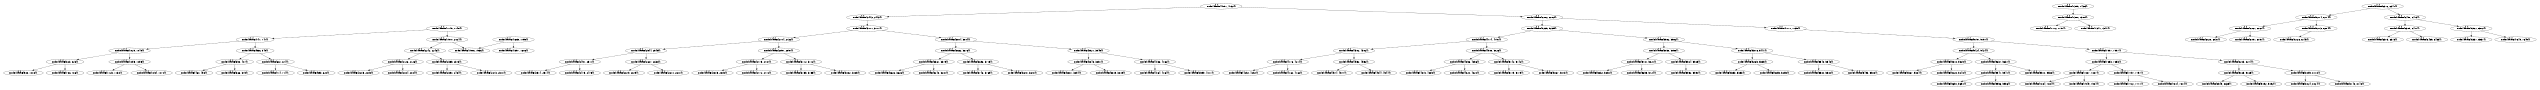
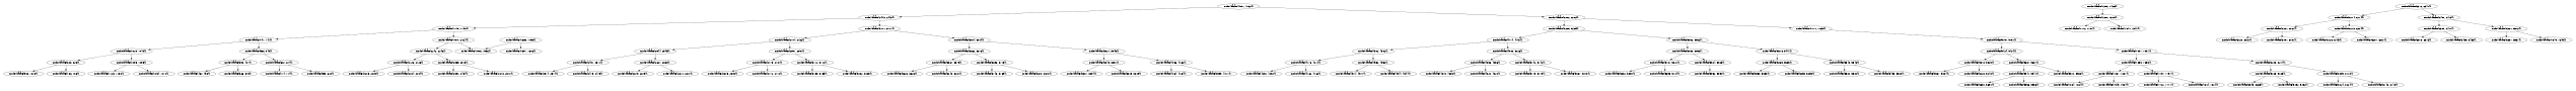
  digraph {
    n1 [label="Node{data=[4097, 4132]}"]
    n2 [label="Node{data=[2442, 2442]}"]
    n3 [label="Node{data=[6002, 6002]}"]
    n4 [label="Node{data=[1148, 1148]}"]
    n5 [label="Node{data=[3171, 3171]}"]
    n6 [label="Node{data=[5235, 5235]}"]
    n7 [label="Node{data=[7711, 7739]}"]
    n8 [label="Node{data=[747, 747]}"]
    n9 [label="Node{data=[1970, 2024]}"]
    n10 [label="Node{data=[2704, 2732]}"]
    n11 [label="Node{data=[3804, 3804]}"]
    n12 [label="Node{data=[536, 549]}"]
    n13 [label="Node{data=[1029, 1049]}"]
    n14 [label="Node{data=[2242, 2246]}"]
    n15 [label="Node{data=[1906, 1936]}"]
    n16 [label="Node{data=[398, 407]}"]
    n17 [label="Node{data=[661, 674]}"]
    n18 [label="Node{data=[823, 823]}"]
    n19 [label="Node{data=[1095, 1095]}"]
    n20 [label="Node{data=[366, 379]}"]
    n21 [label="Node{data=[460, 498]}"]
    n22 [label="Node{data=[593, 620]}"]
    n23 [label="Node{data=[714, 714]}"]
    n24 [label="Node{data=[786, 786]}"]
    n25 [label="Node{data=[988, 1008]}"]
    n26 [label="Node{data=[1054, 1070]}"]
    n27 [label="Node{data=[1123, 1138]}"]
    n28 [label="Node{data=[1399, 1436]}"]
    n29 [label="Node{data=[1300, 1300]}"]
    n30 [label="Node{data=[2126, 2126]}"]
    n31 [label="Node{data=[2355, 2373]}"]
    n32 [label="Node{data=[1172, 1191]}"]
    n33 [label="Node{data=[1341, 1341]}"]
    n34 [label="Node{data=[1665, 1795]}"]
    n35 [label="Node{data=[1597, 1606]}"]
    n36 [label="Node{data=[2084, 2084]}"]
    n37 [label="Node{data=[2205, 2205]}"]
    n38 [label="Node{data=[2273, 2310]}"]
    n39 [label="Node{data=[2390, 2434]}"]
    n40 [label="Node{data=[2544, 2545]}"]
    n41 [label="Node{data=[2897, 2897]}"]
    n42 [label="Node{data=[3662, 3676]}"]
    n43 [label="Node{data=[3921, 3945]}"]
    n44 [label="Node{data=[2491, 2511]}"]
    n45 [label="Node{data=[2627, 2638]}"]
    n46 [label="Node{data=[2775, 2787]}"]
    n47 [label="Node{data=[3112, 3112]}"]
    n48 [label="Node{data=[2475, 2475]}"]
    n49 [label="Node{data=[2514, 2514]}"]
    n50 [label="Node{data=[2610, 2610]}"]
    n51 [label="Node{data=[2679, 2679]}"]
    n52 [label="Node{data=[2772, 2772]}"]
    n53 [label="Node{data=[2805, 2805]}"]
    n54 [label="Node{data=[3082, 3085]}"]
    n55 [label="Node{data=[3155, 3155]}"]
    n56 [label="Node{data=[3361, 3379]}"]
    n57 [label="Node{data=[3696, 3715]}"]
    n58 [label="Node{data=[3843, 3851]}"]
    n59 [label="Node{data=[4036, 4062]}"]
    n60 [label="Node{data=[3248, 3281]}"]
    n61 [label="Node{data=[3626, 3626]}"]
    n62 [label="Node{data=[3678, 3678]}"]
    n63 [label="Node{data=[3746, 3769]}"]
    n64 [label="Node{data=[3809, 3809]}"]
    n65 [label="Node{data=[3881, 3894]}"]
    n66 [label="Node{data=[3999, 4011]}"]
    n67 [label="Node{data=[4064, 4064]}"]
    n68 [label="Node{data=[4774, 4791]}"]
    n69 [label="Node{data=[5582, 5582]}"]
    n70 [label="Node{data=[9197, 9197]}"]
    n71 [label="Node{data=[4302, 4302]}"]
    n72 [label="Node{data=[4988, 5026]}"]
    n73 [label="Node{data=[5376, 5441]}"]
    n74 [label="Node{data=[5858, 5858]}"]
    n75 [label="Node{data=[4176, 4214]}"]
    n76 [label="Node{data=[4552, 4552]}"]
    n77 [label="Node{data=[4856, 4856]}"]
    n78 [label="Node{data=[5142, 5142]}"]
    n79 [label="Node{data=[4162, 4162]}"]
    n80 [label="Node{data=[4292, 4292]}"]
    n81 [label="Node{data=[4544, 4544]}"]
    n82 [label="Node{data=[4574, 4577]}"]
    n83 [label="Node{data=[4820, 4820]}"]
    n84 [label="Node{data=[4873, 4885]}"]
    n85 [label="Node{data=[5067, 5073]}"]
    n86 [label="Node{data=[5179, 5179]}"]
    n87 [label="Node{data=[5265, 5335]}"]
    n88 [label="Node{data=[5548, 5548]}"]
    n89 [label="Node{data=[5781, 5821]}"]
    n90 [label="Node{data=[5924, 5925]}"]
    n91 [label="Node{data=[5255, 5255]}"]
    n92 [label="Node{data=[5353, 5353]}"]
    n93 [label="Node{data=[5493, 5508]}"]
    n94 [label="Node{data=[5580, 5580]}"]
    n95 [label="Node{data=[5695, 5724]}"]
    n96 [label="Node{data=[5832, 5850]}"]
    n97 [label="Node{data=[5952, 5990]}"]
    n98 [label="Node{data=[6316, 6341]}"]
    n99 [label="Node{data=[6114, 6114]}"]
    n100 [label="Node{data=[6458, 6473]}"]
    n101 [label="Node{data=[7997, 7997]}"]
    n102 [label="Node{data=[9424, 9424]}"]
    n103 [label="Node{data=[6061, 6061]}"]
    n104 [label="Node{data=[6173, 6204]}"]
    n105 [label="Node{data=[6389, 6417]}"]
    n106 [label="Node{data=[6561, 6572]}"]
    n107 [label="Node{data=[6028, 6031]}"]
    n108 [label="Node{data=[6091, 6091]}"]
    n109 [label="Node{data=[6126, 6145]}"]
+   n110 [label="Node{data=[6287, 6287]}"]
    n111 [label="Node{data=[6373, 6373]}"]
    n112 [label="Node{data=[6435, 6435]}"]
    n113 [label="Node{data=[6537, 6537]}"]
    n114 [label="Node{data=[7649, 7649]}"]
    n115 [label="Node{data=[7853, 7853]}"]
    n116 [label="Node{data=[8203, 8274]}"]
    n117 [label="Node{data=[9318, 9329]}"]
    n118 [label="Node{data=[9637, 9637]}"]
    n119 [label="Node{data=[7797, 7797]}"]
    n120 [label="Node{data=[7887, 7887]}"]
    n121 [label="Node{data=[8099, 8118]}"]
    n122 [label="Node{data=[9025, 9025]}"]
    n123 [label="Node{data=[7761, 7771]}"]
    n124 [label="Node{data=[7804, 7804]}"]
    n125 [label="Node{data=[7884, 7884]}"]
    n126 [label="Node{data=[7949, 7984]}"]
    n127 [label="Node{data=[8024, 8024]}"]
    n128 [label="Node{data=[8148, 8148]}"]
    n129 [label="Node{data=[8549, 8635]}"]
    n130 [label="Node{data=[9092, 9092]}"]
    n131 [label="Node{data=[9228, 9248]}"]
    n132 [label="Node{data=[9367, 9384]}"]
    n133 [label="Node{data=[9510, 9538]}"]
    n134 [label="Node{data=[9941, 9941]}"]
    n135 [label="Node{data=[9690, 9690]}"]
    n136 [label="Node{data=[9956, 9956]}"]
    n1 -> n2
    n1 -> n3
+   n2 -> n4
    n2 -> n5
    n3 -> n6
    n3 -> n7
    n4 -> n8
    n4 -> n9
    n5 -> n10
    n5 -> n11
    n6 -> n68
    n6 -> n69
    n7 -> n70
    n8 -> n12
    n8 -> n13
    n9 -> n14
    n9 -> n15
    n10 -> n40
    n10 -> n41
    n11 -> n42
    n11 -> n43
    n12 -> n16
    n12 -> n17
    n13 -> n18
    n13 -> n19
    n14 -> n30
    n14 -> n31
    n16 -> n20
    n16 -> n21
    n17 -> n22
    n17 -> n23
    n18 -> n24
    n18 -> n25
    n19 -> n26
    n19 -> n27
    n28 -> n29
    n29 -> n32
    n29 -> n33
    n30 -> n36
    n30 -> n37
    n31 -> n38
    n31 -> n39
    n34 -> n15
    n34 -> n35
    n40 -> n44
    n40 -> n45
    n41 -> n46
    n41 -> n47
    n42 -> n56
    n42 -> n57
    n43 -> n58
    n43 -> n59
    n44 -> n48
    n44 -> n49
    n45 -> n50
    n45 -> n51
    n46 -> n52
    n46 -> n53
    n47 -> n54
    n47 -> n55
    n56 -> n60
    n56 -> n61
    n57 -> n62
    n57 -> n63
    n58 -> n64
    n58 -> n65
    n59 -> n66
    n59 -> n67
    n68 -> n71
    n68 -> n72
    n69 -> n73
    n69 -> n74
    n70 -> n101
    n70 -> n102
    n71 -> n75
    n71 -> n76
    n72 -> n77
    n72 -> n78
    n73 -> n87
    n73 -> n88
    n74 -> n89
    n74 -> n90
    n75 -> n79
    n75 -> n80
    n76 -> n81
    n76 -> n82
    n77 -> n83
    n77 -> n84
    n78 -> n85
    n78 -> n86
    n87 -> n91
    n87 -> n92
    n88 -> n93
    n88 -> n94
    n89 -> n95
    n89 -> n96
    n90 -> n97
    n98 -> n99
    n98 -> n100
    n99 -> n103
    n99 -> n104
    n100 -> n105
    n100 -> n106
    n101 -> n115
    n101 -> n116
    n102 -> n117
    n102 -> n118
    n103 -> n107
    n103 -> n108
    n104 -> n109
+   n104 -> n110
    n105 -> n111
    n105 -> n112
    n106 -> n113
    n106 -> n114
    n115 -> n119
    n115 -> n120
    n116 -> n121
    n116 -> n122
    n117 -> n131
    n117 -> n132
    n118 -> n133
    n118 -> n134
    n119 -> n123
    n119 -> n124
    n120 -> n125
    n120 -> n126
    n121 -> n127
    n121 -> n128
    n122 -> n129
    n122 -> n130
    n134 -> n135
    n134 -> n136
  }
